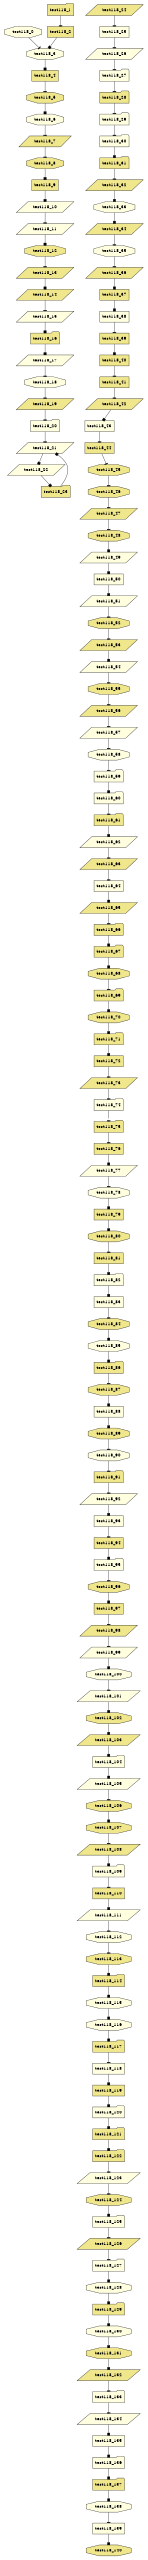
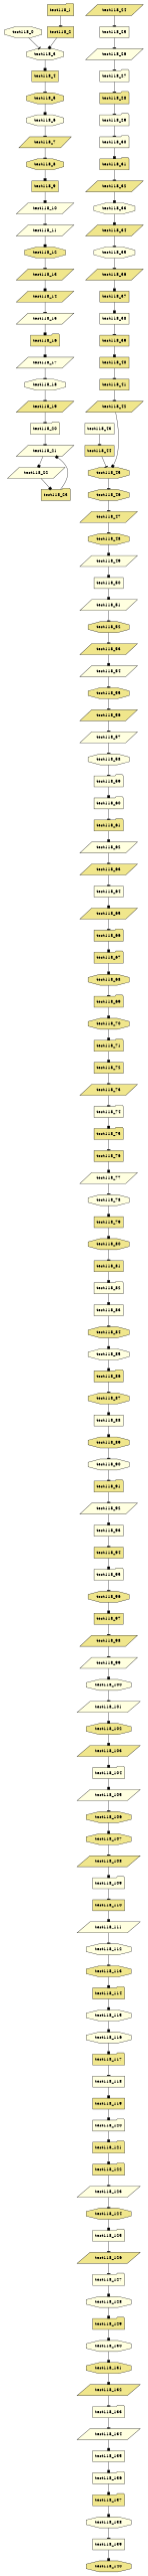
  digraph {
    node [fillcolor=khaki shape=parallelogram style=filled]
    edge [arrowhead=box]
    test118_0 [fillcolor=lightyellow shape=octagon]
    test118_3 [fillcolor=lightyellow shape=octagon]
    test118_1 [shape=folder]
    test118_2 [shape=box]
    test118_4 [shape=box]
    test118_5 [shape=octagon]
    test118_6 [fillcolor=lightyellow shape=octagon]
    test118_7
    test118_8 [shape=octagon]
    test118_9 [shape=box]
    test118_10 [fillcolor=lightyellow]
    test118_11 [fillcolor=lightyellow]
    test118_12 [shape=octagon]
    test118_13
    test118_14
    test118_15 [fillcolor=lightyellow]
    test118_16 [shape=folder]
    test118_17 [fillcolor=lightyellow]
    test118_18 [fillcolor=lightyellow shape=octagon]
    test118_19
    test118_20 [fillcolor=lightyellow shape=folder]
    test118_21 [fillcolor=lightyellow]
    test118_22 [fillcolor=lightyellow]
    test118_23 [shape=folder]
    test118_25 [fillcolor=lightyellow shape=box]
    test118_24
    test118_26 [fillcolor=lightyellow]
    test118_27 [fillcolor=lightyellow shape=folder]
    test118_28 [shape=folder]
    test118_29 [fillcolor=lightyellow shape=folder]
    test118_30 [fillcolor=lightyellow shape=folder]
    test118_31 [shape=folder]
    test118_32
    test118_33 [fillcolor=lightyellow shape=octagon]
    test118_34
    test118_35 [fillcolor=lightyellow shape=octagon]
    test118_36
    test118_37 [shape=box]
    test118_38 [fillcolor=lightyellow shape=box]
    test118_39 [shape=box]
    test118_40 [shape=box]
    test118_41 [shape=box]
    test118_42
    test118_43 [fillcolor=lightyellow shape=box]
    test118_44 [shape=box]
    test118_45 [shape=octagon]
    test118_46 [shape=octagon]
    test118_47
    test118_48 [shape=octagon]
    test118_49 [fillcolor=lightyellow]
    test118_50 [fillcolor=lightyellow shape=box]
    test118_51 [fillcolor=lightyellow]
    test118_52 [shape=octagon]
    test118_53
    test118_54 [fillcolor=lightyellow]
    test118_55 [shape=octagon]
    test118_56
    test118_57 [fillcolor=lightyellow]
    test118_58 [fillcolor=lightyellow shape=octagon]
    test118_59 [fillcolor=lightyellow shape=folder]
    test118_60 [fillcolor=lightyellow shape=folder]
    test118_61 [shape=folder]
    test118_62 [fillcolor=lightyellow]
    test118_63
    test118_64 [fillcolor=lightyellow shape=box]
    test118_65
    test118_66 [shape=folder]
    test118_67 [shape=folder]
    test118_68 [shape=octagon]
    test118_69 [shape=folder]
    test118_70 [shape=octagon]
    test118_71 [shape=folder]
    test118_72 [shape=box]
    test118_73
    test118_74 [fillcolor=lightyellow shape=folder]
    test118_75 [shape=folder]
    test118_76 [shape=box]
    test118_77 [fillcolor=lightyellow]
    test118_78 [fillcolor=lightyellow shape=octagon]
    test118_79 [shape=box]
    test118_80 [shape=octagon]
    test118_81 [shape=box]
    test118_82 [fillcolor=lightyellow shape=folder]
    test118_83 [fillcolor=lightyellow shape=box]
    test118_84 [shape=octagon]
    test118_85 [fillcolor=lightyellow shape=octagon]
    test118_86 [shape=folder]
    test118_87 [shape=octagon]
    test118_88 [fillcolor=lightyellow shape=box]
    test118_89 [shape=octagon]
    test118_90 [fillcolor=lightyellow shape=octagon]
    test118_91 [shape=folder]
    test118_92 [fillcolor=lightyellow]
    test118_93 [fillcolor=lightyellow shape=box]
    test118_94 [shape=box]
    test118_95 [fillcolor=lightyellow shape=folder]
    test118_96 [shape=octagon]
    test118_97 [shape=box]
    test118_98
    test118_99 [fillcolor=lightyellow]
    test118_100 [fillcolor=lightyellow shape=octagon]
    test118_101 [fillcolor=lightyellow]
    test118_102 [shape=octagon]
    test118_103
    test118_104 [fillcolor=lightyellow shape=folder]
    test118_105 [fillcolor=lightyellow]
    test118_106 [shape=octagon]
    test118_107 [shape=octagon]
    test118_108
    test118_109 [fillcolor=lightyellow shape=folder]
    test118_110 [shape=box]
    test118_111 [fillcolor=lightyellow]
    test118_112 [fillcolor=lightyellow shape=octagon]
    test118_113 [shape=octagon]
    test118_114 [shape=folder]
    test118_115 [fillcolor=lightyellow shape=octagon]
    test118_116 [fillcolor=lightyellow shape=octagon]
    test118_117 [shape=folder]
    test118_118 [fillcolor=lightyellow shape=box]
    test118_119 [shape=box]
    test118_120 [fillcolor=lightyellow shape=folder]
    test118_121 [shape=folder]
    test118_122 [shape=folder]
    test118_123 [fillcolor=lightyellow]
    test118_124 [shape=octagon]
    test118_125 [fillcolor=lightyellow shape=folder]
    test118_126
    test118_127 [fillcolor=lightyellow shape=folder]
    test118_128 [fillcolor=lightyellow shape=octagon]
    test118_129 [shape=folder]
    test118_130 [fillcolor=lightyellow shape=octagon]
    test118_131 [shape=octagon]
    test118_132
    test118_133 [fillcolor=lightyellow shape=folder]
    test118_134 [fillcolor=lightyellow]
    test118_135 [fillcolor=lightyellow shape=box]
    test118_136 [fillcolor=lightyellow shape=folder]
    test118_137 [shape=folder]
    test118_138 [fillcolor=lightyellow shape=octagon]
    test118_139 [fillcolor=lightyellow shape=box]
    test118_140 [shape=octagon]
    test118_0 -> test118_3 [arrowhead=tee]
    test118_3 -> test118_4
    test118_1 -> test118_2 [arrowhead=tee]
    test118_2 -> test118_3
    test118_4 -> test118_5 [arrowhead=tee]
    test118_5 -> test118_6
    test118_6 -> test118_7 [arrowhead=tee]
    test118_7 -> test118_8 [arrowhead=tee]
    test118_8 -> test118_9
    test118_9 -> test118_10
    test118_10 -> test118_11 [arrowhead=tee]
    test118_11 -> test118_12
    test118_12 -> test118_13 [arrowhead=tee]
    test118_13 -> test118_14
    test118_14 -> test118_15 [arrowhead=tee]
    test118_15 -> test118_16
    test118_16 -> test118_17
    test118_17 -> test118_18 [arrowhead=tee]
    test118_18 -> test118_19 [arrowhead=tee]
    test118_19 -> test118_20 [arrowhead=tee]
    test118_20 -> test118_21 [arrowhead=tee]
    test118_21 -> test118_22
    test118_22 -> test118_23
    test118_23 -> test118_21
    test118_25 -> test118_26 [arrowhead=tee]
    test118_24 -> test118_25 [arrowhead=tee]
    test118_26 -> test118_27 [arrowhead=tee]
    test118_27 -> test118_28 [arrowhead=tee]
    test118_28 -> test118_29 [arrowhead=tee]
    test118_29 -> test118_30 [arrowhead=tee]
    test118_30 -> test118_31
    test118_31 -> test118_32 [arrowhead=tee]
    test118_32 -> test118_33
    test118_33 -> test118_34
    test118_34 -> test118_35 [arrowhead=tee]
    test118_35 -> test118_36 [arrowhead=tee]
    test118_36 -> test118_37
    test118_37 -> test118_38
    test118_38 -> test118_39 [arrowhead=tee]
    test118_39 -> test118_40
    test118_40 -> test118_41 [arrowhead=tee]
    test118_41 -> test118_42 [arrowhead=tee]
-   test118_42 -> test118_43
+   test118_42 -> test118_45
    test118_43 -> test118_44 [arrowhead=tee]
    test118_44 -> test118_45 [arrowhead=tee]
    test118_45 -> test118_46 [arrowhead=tee]
    test118_46 -> test118_47 [arrowhead=tee]
    test118_47 -> test118_48 [arrowhead=tee]
    test118_48 -> test118_49
    test118_49 -> test118_50
    test118_50 -> test118_51
    test118_51 -> test118_52 [arrowhead=tee]
    test118_52 -> test118_53 [arrowhead=tee]
    test118_53 -> test118_54
    test118_54 -> test118_55 [arrowhead=tee]
    test118_55 -> test118_56 [arrowhead=tee]
    test118_56 -> test118_57 [arrowhead=tee]
    test118_57 -> test118_58 [arrowhead=tee]
    test118_58 -> test118_59 [arrowhead=tee]
    test118_59 -> test118_60
    test118_60 -> test118_61 [arrowhead=tee]
    test118_61 -> test118_62
    test118_62 -> test118_63 [arrowhead=tee]
    test118_63 -> test118_64 [arrowhead=tee]
    test118_64 -> test118_65
    test118_65 -> test118_66 [arrowhead=tee]
    test118_66 -> test118_67
    test118_67 -> test118_68
    test118_68 -> test118_69 [arrowhead=tee]
    test118_69 -> test118_70
    test118_70 -> test118_71
    test118_71 -> test118_72
    test118_72 -> test118_73 [arrowhead=tee]
    test118_73 -> test118_74 [arrowhead=tee]
-   test118_74 -> test118_75 [arrowhead=tee]
+   test118_74 -> test118_75
    test118_75 -> test118_76 [arrowhead=tee]
    test118_76 -> test118_77
    test118_77 -> test118_78 [arrowhead=tee]
    test118_78 -> test118_79
    test118_79 -> test118_80
    test118_80 -> test118_81 [arrowhead=tee]
    test118_81 -> test118_82
    test118_82 -> test118_83
    test118_83 -> test118_84 [arrowhead=tee]
    test118_84 -> test118_85
    test118_85 -> test118_86
    test118_86 -> test118_87 [arrowhead=tee]
    test118_87 -> test118_88
    test118_88 -> test118_89
    test118_89 -> test118_90 [arrowhead=tee]
    test118_90 -> test118_91 [arrowhead=tee]
    test118_91 -> test118_92 [arrowhead=tee]
    test118_92 -> test118_93
    test118_93 -> test118_94 [arrowhead=tee]
    test118_94 -> test118_95
    test118_95 -> test118_96 [arrowhead=tee]
    test118_96 -> test118_97
    test118_97 -> test118_98 [arrowhead=tee]
    test118_98 -> test118_99 [arrowhead=tee]
    test118_99 -> test118_100
    test118_100 -> test118_101 [arrowhead=tee]
    test118_101 -> test118_102
    test118_102 -> test118_103
    test118_103 -> test118_104
    test118_104 -> test118_105
    test118_105 -> test118_106 [arrowhead=tee]
    test118_106 -> test118_107
    test118_107 -> test118_108 [arrowhead=tee]
    test118_108 -> test118_109
    test118_109 -> test118_110 [arrowhead=tee]
    test118_110 -> test118_111
    test118_111 -> test118_112 [arrowhead=tee]
    test118_112 -> test118_113 [arrowhead=tee]
    test118_113 -> test118_114
    test118_114 -> test118_115
    test118_115 -> test118_116
    test118_116 -> test118_117
    test118_117 -> test118_118 [arrowhead=tee]
    test118_118 -> test118_119
    test118_119 -> test118_120
    test118_120 -> test118_121
    test118_121 -> test118_122
    test118_122 -> test118_123 [arrowhead=tee]
    test118_123 -> test118_124 [arrowhead=tee]
    test118_124 -> test118_125
    test118_125 -> test118_126 [arrowhead=tee]
    test118_126 -> test118_127 [arrowhead=tee]
    test118_127 -> test118_128
    test118_128 -> test118_129
    test118_129 -> test118_130
    test118_130 -> test118_131
    test118_131 -> test118_132
    test118_132 -> test118_133 [arrowhead=tee]
    test118_133 -> test118_134 [arrowhead=tee]
    test118_134 -> test118_135
    test118_135 -> test118_136
    test118_136 -> test118_137
    test118_137 -> test118_138
    test118_138 -> test118_139 [arrowhead=tee]
    test118_139 -> test118_140
  }
